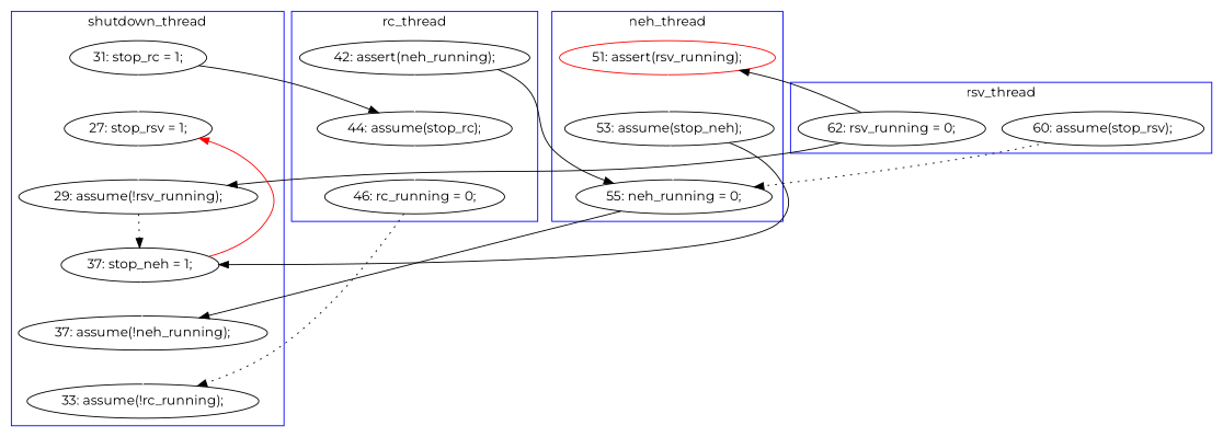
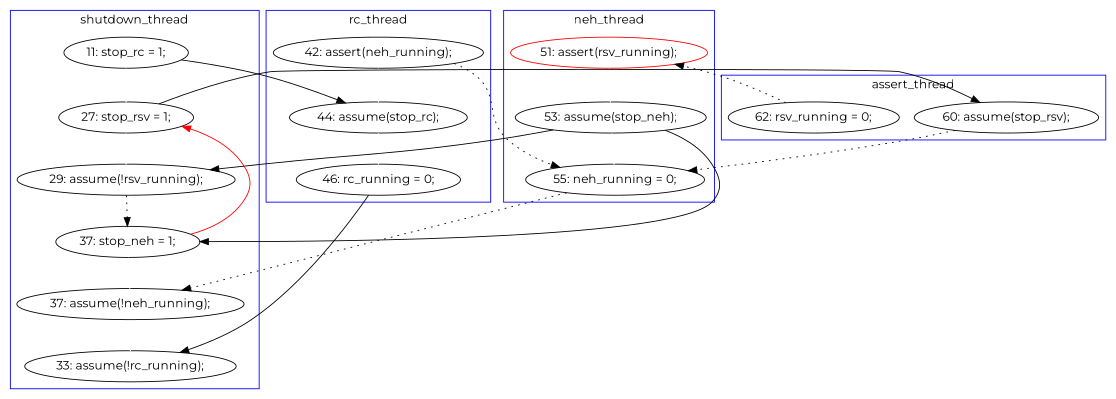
  digraph {
    fontname=Montserrat
    node [fontname=Montserrat]
    edge [color=black fontname=Montserrat style=solid]
    n1 [label="44: assume(stop_rc);"]
    n2 [label="46: rc_running = 0;"]
    n3 [label="42: assert(neh_running);"]
    n4 [label="53: assume(stop_neh);"]
    n5 [label="55: neh_running = 0;"]
    n6 [color=red label="51: assert(rsv_running);"]
    n7 [label="60: assume(stop_rsv);"]
    n8 [label="62: rsv_running = 0;"]
    n9 [label="27: stop_rsv = 1;"]
    n10 [label="37: stop_neh = 1;"]
    n11 [label="29: assume(!rsv_running);"]
    n12 [label="37: assume(!neh_running);"]
-   n13 [label="31: stop_rc = 1;"]
+   n13 [label="11: stop_rc = 1;"]
    n14 [label="33: assume(!rc_running);"]
    subgraph cluster_1 {
      color=blue
      label=rc_thread
      n1
      n2
      n3
    }
    subgraph cluster_2 {
      color=blue
      label=neh_thread
      n4
      n5
      n6
    }
    subgraph cluster_3 {
      color=blue
-     label=rsv_thread
+     label=assert_thread
      n7
      n8
    }
    subgraph cluster_4 {
      color=blue
      label=shutdown_thread
      n9
      n10
      n11
      n12
      n13
      n14
    }
    n1 -> n2 [color=white]
-   n2 -> n14 [constraint=false style=dotted]
+   n2 -> n14 [constraint=false]
    n3 -> n1 [color=white]
-   n3 -> n5 [constraint=false]
+   n3 -> n5 [constraint=false style=dotted]
    n4 -> n5 [color=white]
    n4 -> n10 [constraint=false]
-   n5 -> n12 [constraint=false]
+   n5 -> n12 [constraint=false style=dotted]
    n6 -> n4 [color=white]
    n7 -> n5 [style=dotted]
-   n8 -> n6 [constraint=false]
-   n8 -> n11 [constraint=false]
+   n8 -> n6 [constraint=false style=dotted]
+   n4 -> n11 [constraint=false]
+   n9 -> n7 [constraint=false]
    n9 -> n11 [color=white]
    n10 -> n9 [color=red constraint=false]
    n10 -> n12 [color=white]
    n11 -> n10 [style=dotted]
    n12 -> n14 [color=white]
    n13 -> n1 [constraint=false]
    n13 -> n9 [color=white]
  }
